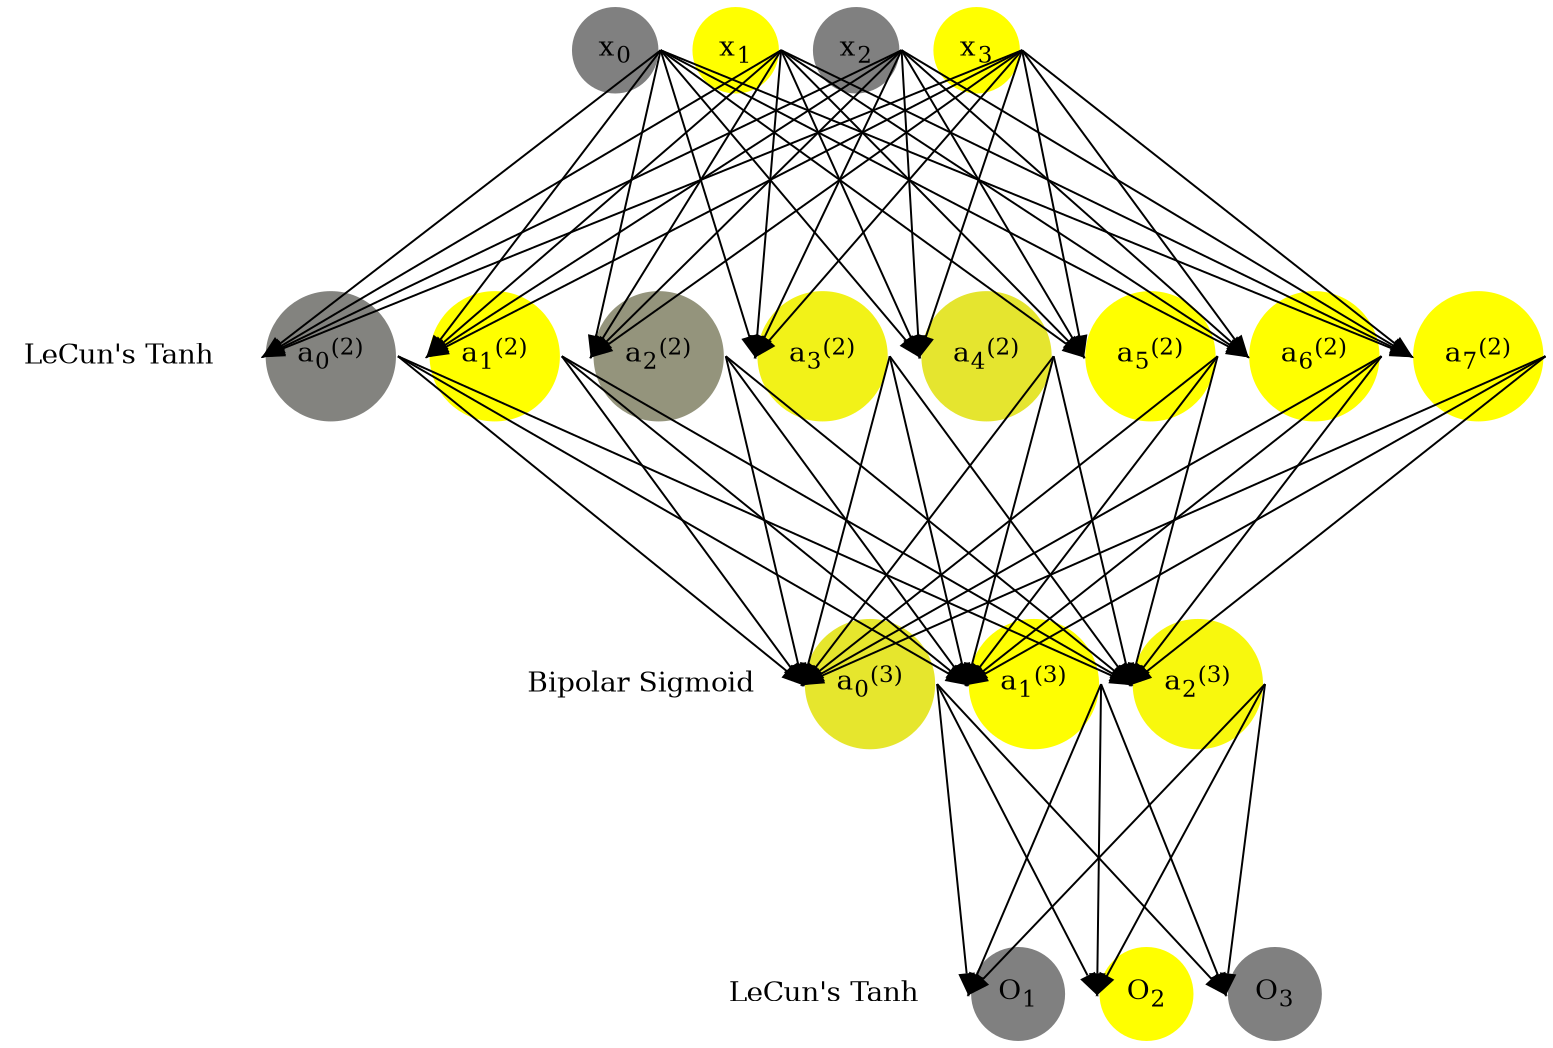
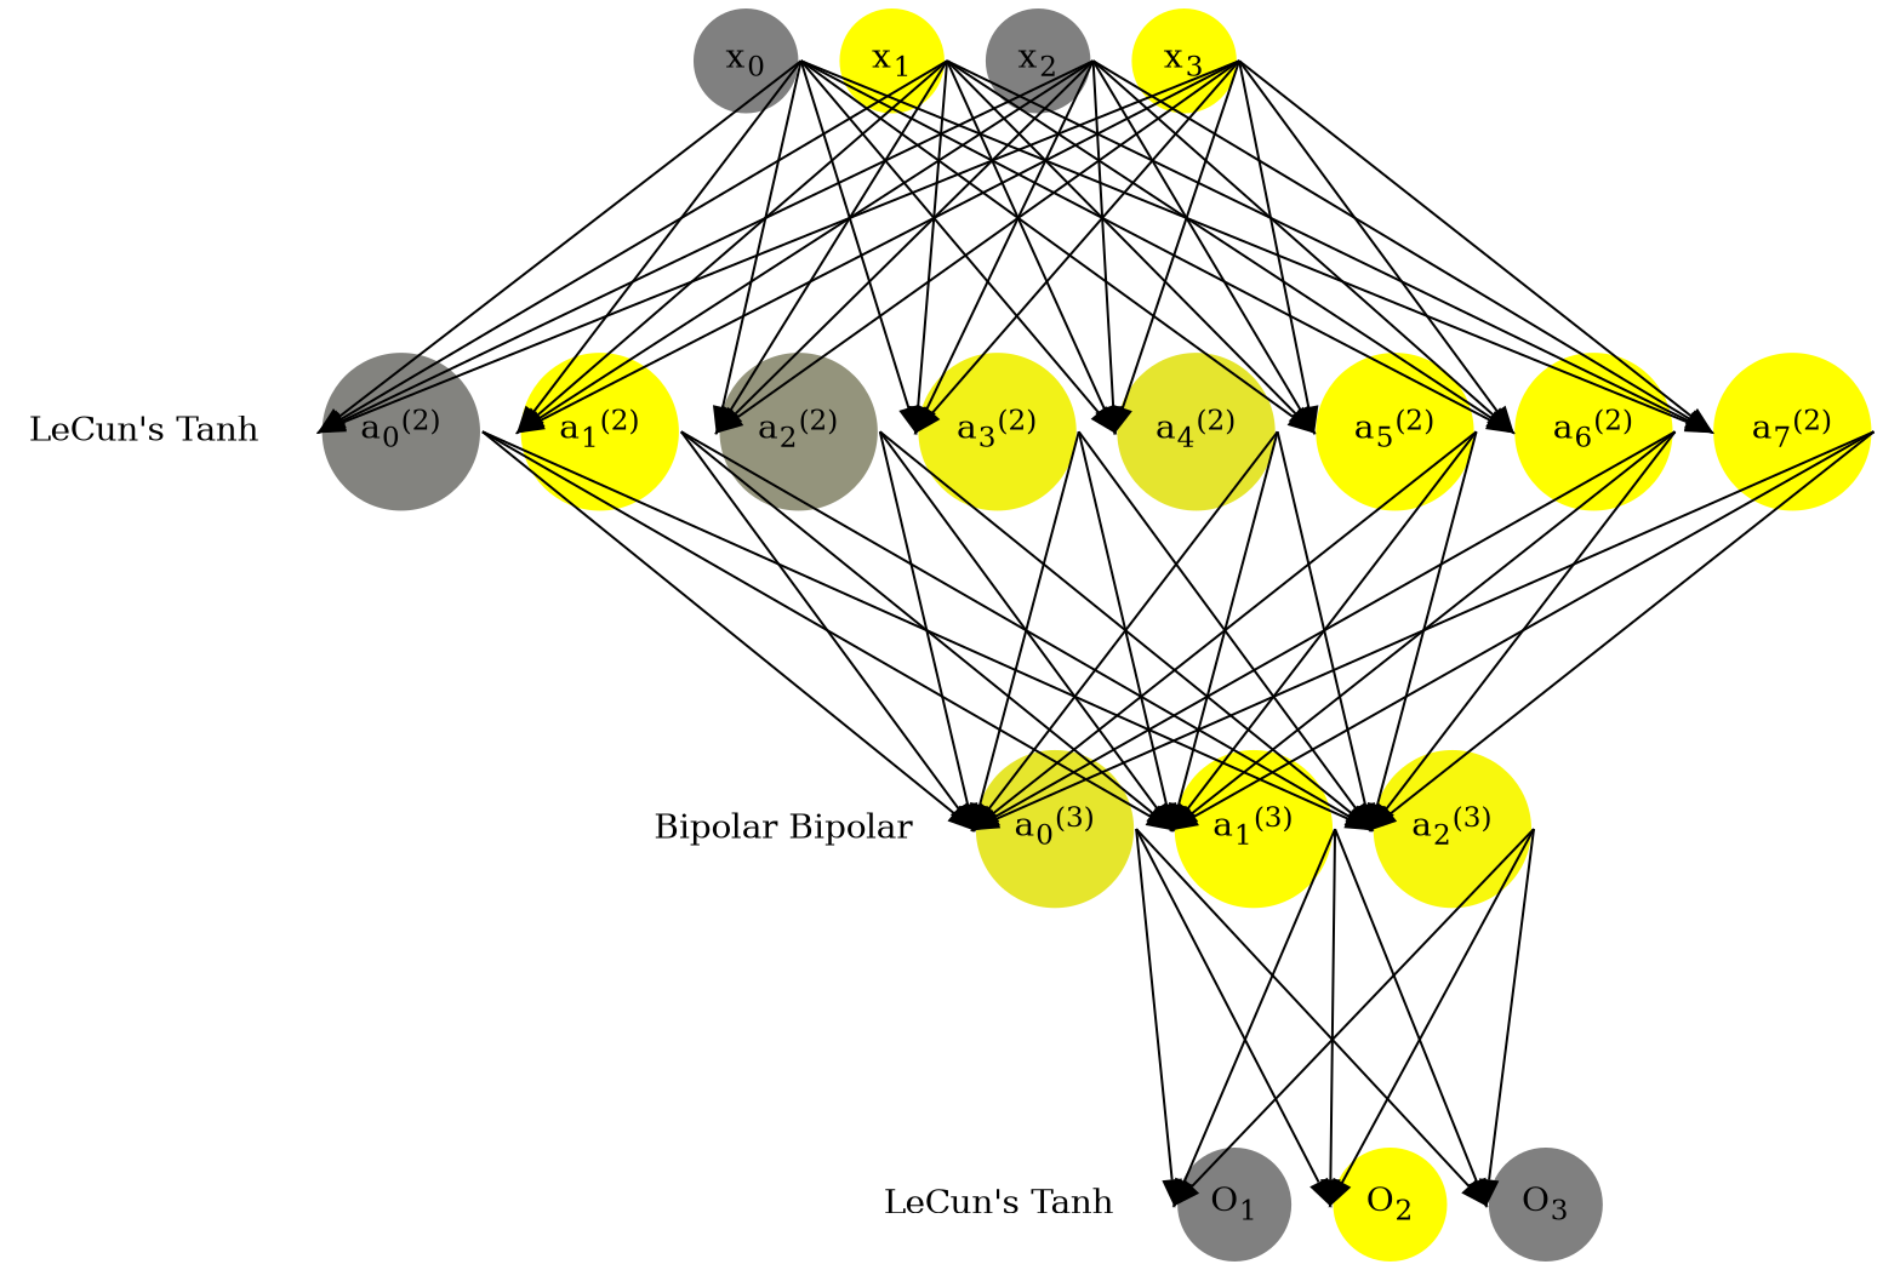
  digraph {
    rankdir=TB
    ranksep=1.4
    splines=false
    node [color="0.1667, 0.0, 0.5" fillcolor="0.1667, 0.0, 0.5" shape=circle style=filled]
    edge [headport=w style=solid tailport=e]
    n1 [label=<x<sub>0</sub>>]
    n2 [color="0.1667, 1.0, 1.0" fillcolor="0.1667, 1.0, 1.0" label=<x<sub>1</sub>>]
    n3 [label=<x<sub>2</sub>>]
    n4 [color="0.1667, 1.0, 1.0" fillcolor="0.1667, 1.0, 1.0" label=<x<sub>3</sub>>]
    n5 [color="0.1667, 0.024303, 0.512152" fillcolor="0.1667, 0.024303, 0.512152" label=<a<sub>0</sub><sup>(2)</sup>>]
    n6 [color="0.1667, 1.194052, 1.097026" fillcolor="0.1667, 1.194052, 1.097026" label=<a<sub>1</sub><sup>(2)</sup>>]
    n7 [color="0.1667, 0.159012, 0.579506" fillcolor="0.1667, 0.159012, 0.579506" label=<a<sub>2</sub><sup>(2)</sup>>]
    n8 [color="0.1667, 0.897606, 0.948803" fillcolor="0.1667, 0.897606, 0.948803" label=<a<sub>3</sub><sup>(2)</sup>>]
    n9 [color="0.1667, 0.793062, 0.896531" fillcolor="0.1667, 0.793062, 0.896531" label=<a<sub>4</sub><sup>(2)</sup>>]
    n10 [color="0.1667, 1.035085, 1.017542" fillcolor="0.1667, 1.035085, 1.017542" label=<a<sub>5</sub><sup>(2)</sup>>]
    n11 [color="0.1667, 1.378751, 1.189375" fillcolor="0.1667, 1.378751, 1.189375" label=<a<sub>6</sub><sup>(2)</sup>>]
    n12 [color="0.1667, 1.443147, 1.221573" fillcolor="0.1667, 1.443147, 1.221573" label=<a<sub>7</sub><sup>(2)</sup>>]
    n13 [color="0.1667, 0.802162, 0.901081" fillcolor="0.1667, 0.802162, 0.901081" label=<a<sub>0</sub><sup>(3)</sup>>]
    n14 [color="0.1667, 0.989176, 0.994588" fillcolor="0.1667, 0.989176, 0.994588" label=<a<sub>1</sub><sup>(3)</sup>>]
    n15 [color="0.1667, 0.944481, 0.972241" fillcolor="0.1667, 0.944481, 0.972241" label=<a<sub>2</sub><sup>(3)</sup>>]
    n16 [label=<O<sub>1</sub>>]
    n17 [color="0.1667, 1.0, 1.0" fillcolor="0.1667, 1.0, 1.0" label=<O<sub>2</sub>>]
    n18 [label=<O<sub>3</sub>>]
    n19 [label="LeCun's Tanh" shape=plaintext color="" fillcolor="" style=""]
-   n20 [label="Bipolar Sigmoid" shape=plaintext color="" fillcolor="" style=""]
+   n20 [label="Bipolar Bipolar" shape=plaintext color="" fillcolor="" style=""]
    n21 [label="LeCun's Tanh" shape=plaintext color="" fillcolor="" style=""]
    subgraph sub_1 {
      n1
    }
    subgraph sub_2 {
      n2
    }
    subgraph sub_3 {
      n3
    }
    subgraph sub_4 {
      n4
    }
    subgraph sub_5 {
      n5
    }
    subgraph sub_6 {
      n6
    }
    subgraph sub_7 {
      n7
    }
    subgraph sub_8 {
      n8
    }
    subgraph sub_9 {
      n9
    }
    subgraph sub_10 {
      n10
    }
    subgraph sub_11 {
      n11
    }
    subgraph sub_12 {
      n12
    }
    subgraph sub_13 {
      n13
    }
    subgraph sub_14 {
      n14
    }
    subgraph sub_15 {
      n15
    }
    subgraph sub_16 {
      n16
    }
    subgraph sub_17 {
      n17
    }
    subgraph sub_18 {
      n18
    }
    subgraph sub_19 {
      rank=same
      n1
      n2
      n3
      n4
    }
    subgraph sub_20 {
      rank=same
      n5
      n6
      n7
      n8
      n9
      n10
      n11
      n12
    }
    subgraph sub_21 {
      rank=same
      n13
      n14
      n15
    }
    subgraph sub_22 {
      rank=same
      n16
      n17
      n18
    }
    subgraph sub_23 {
      rank=same
      n5
      n19
    }
    subgraph sub_24 {
      rank=same
      n13
      n20
    }
    subgraph sub_25 {
      rank=same
      n16
      n21
    }
    n1 -> n2 [style=invis]
    n1 -> n5
    n1 -> n6
    n1 -> n7
    n1 -> n8
    n1 -> n9
    n1 -> n10
    n1 -> n11
    n1 -> n12
    n2 -> n3 [style=invis]
    n2 -> n5
    n2 -> n6
    n2 -> n7
    n2 -> n8
    n2 -> n9
    n2 -> n10
    n2 -> n11
    n2 -> n12
    n3 -> n4 [style=invis]
    n3 -> n5
    n3 -> n6
    n3 -> n7
    n3 -> n8
    n3 -> n9
    n3 -> n10
    n3 -> n11
    n3 -> n12
    n4 -> n5
    n4 -> n6
    n4 -> n7
    n4 -> n8
    n4 -> n9
    n4 -> n10
    n4 -> n11
    n4 -> n12
    n5 -> n6 [style=invis]
    n5 -> n13
    n5 -> n14
    n5 -> n15
    n6 -> n7 [style=invis]
    n6 -> n13
    n6 -> n14
    n6 -> n15
    n7 -> n8 [style=invis]
    n7 -> n13
    n7 -> n14
    n7 -> n15
    n8 -> n9 [style=invis]
    n8 -> n13
    n8 -> n14
    n8 -> n15
    n9 -> n10 [style=invis]
    n9 -> n13
    n9 -> n14
    n9 -> n15
    n10 -> n11 [style=invis]
    n10 -> n13
    n10 -> n14
    n10 -> n15
    n11 -> n12 [style=invis]
    n11 -> n13
    n11 -> n14
    n11 -> n15
    n12 -> n13
    n12 -> n14
    n12 -> n15
    n13 -> n14 [style=invis]
    n13 -> n16
    n13 -> n17
    n13 -> n18
    n14 -> n15 [style=invis]
    n14 -> n16
    n14 -> n17
    n14 -> n18
    n15 -> n16
    n15 -> n17
    n15 -> n18
    n16 -> n17 [style=invis]
    n17 -> n18 [style=invis]
    n19 -> n5 [style=invis]
    n20 -> n13 [style=invis]
    n21 -> n16 [style=invis]
  }
